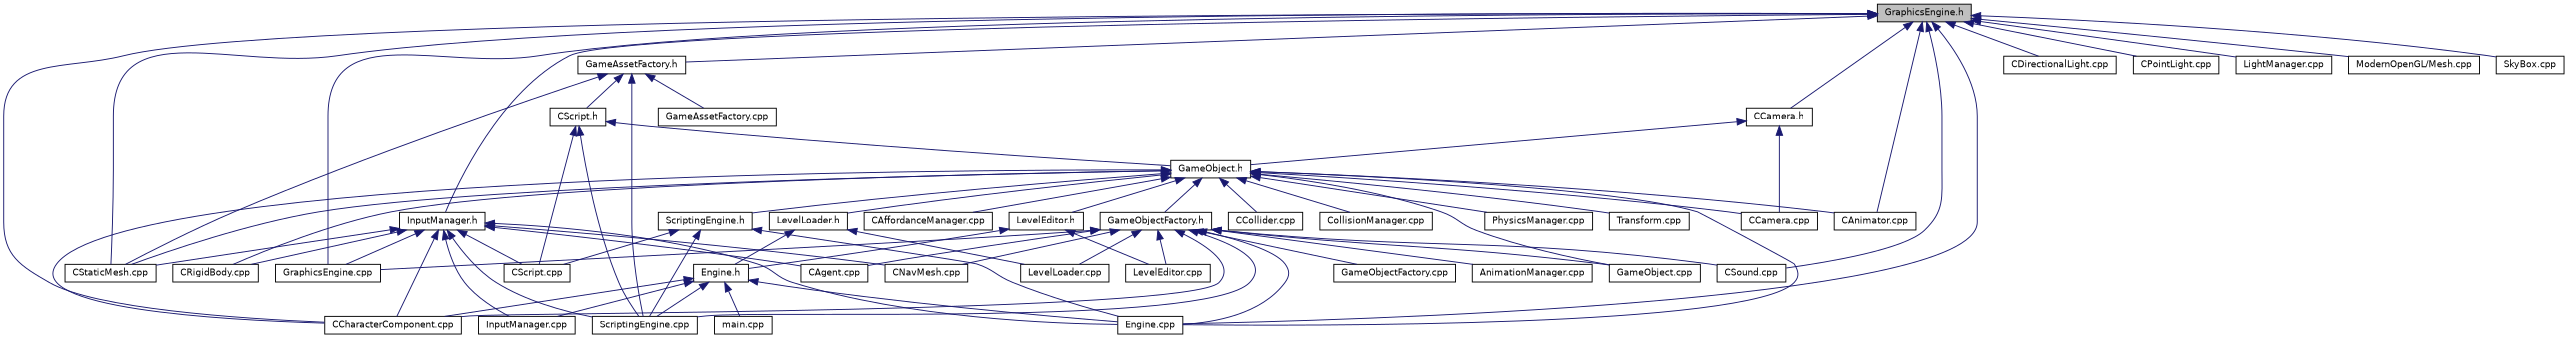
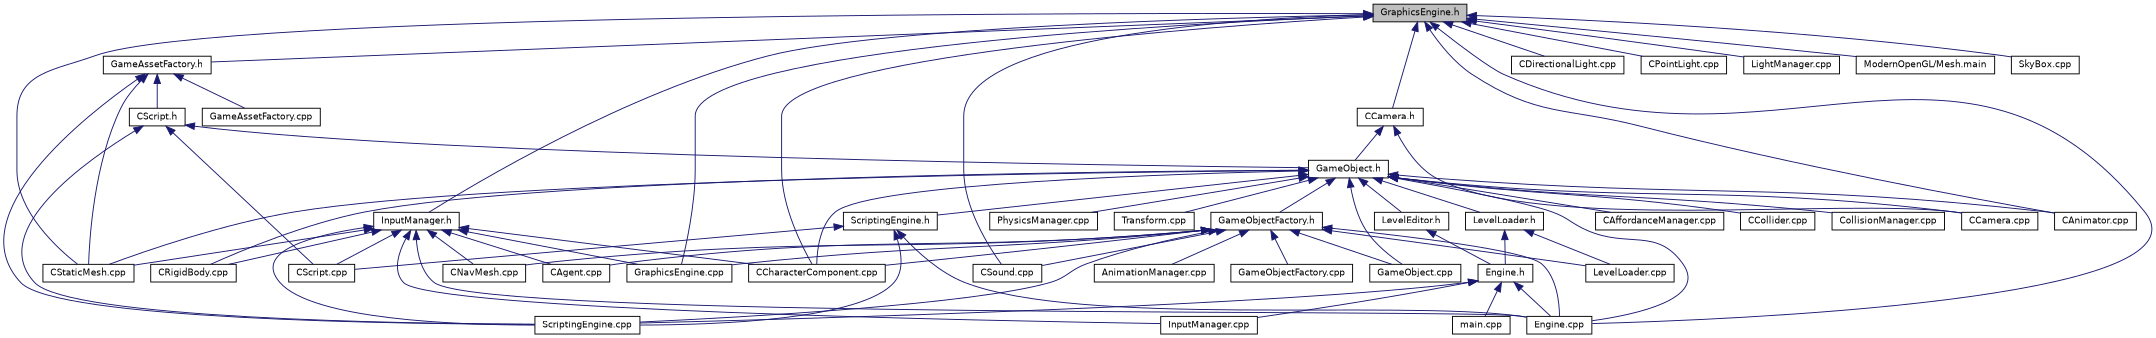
  digraph {
    node [color=black fillcolor=white fontname=Helvetica fontsize=10 shape=record style=filled]
    edge [color=midnightblue dir=back fontname=Helvetica fontsize=10 labelfontname=Helvetica labelfontsize=10 style=solid]
    n1 [fillcolor=grey75 fontcolor=black height=0.2 label="GraphicsEngine.h" width=0.4]
    n2 [height=0.2 label="GameAssetFactory.h" width=0.4]
    n3 [height=0.2 label="CCharacterComponent.cpp" width=0.4]
    n4 [height=0.2 label="CSound.cpp" width=0.4]
    n5 [height=0.2 label="Engine.cpp" width=0.4]
    n6 [height=0.2 label="GraphicsEngine.cpp" width=0.4]
    n7 [height=0.2 label="CAnimator.cpp" width=0.4]
    n8 [height=0.2 label="CStaticMesh.cpp" width=0.4]
    n9 [height=0.2 label="CCamera.h" width=0.4]
    n10 [height=0.2 label="InputManager.h" width=0.4]
    n11 [height=0.2 label="CDirectionalLight.cpp" width=0.4]
    n12 [height=0.2 label="CPointLight.cpp" width=0.4]
    n13 [height=0.2 label="LightManager.cpp" width=0.4]
-   n14 [height=0.2 label="ModernOpenGL/Mesh.cpp" width=0.4]
+   n14 [height=0.2 label="ModernOpenGL/Mesh.main" width=0.4]
    n15 [height=0.2 label="SkyBox.cpp" width=0.4]
    n16 [height=0.2 label="CScript.h" width=0.4]
    n17 [height=0.2 label="ScriptingEngine.cpp" width=0.4]
    n18 [height=0.2 label="GameAssetFactory.cpp" width=0.4]
    n19 [height=0.2 label="CCamera.cpp" width=0.4]
    n20 [height=0.2 label="GameObject.h" width=0.4]
    n21 [height=0.2 label="CScript.cpp" width=0.4]
    n22 [height=0.2 label="CRigidBody.cpp" width=0.4]
    n23 [height=0.2 label="CAgent.cpp" width=0.4]
    n24 [height=0.2 label="CNavMesh.cpp" width=0.4]
    n25 [height=0.2 label="InputManager.cpp" width=0.4]
    n26 [height=0.2 label="GameObjectFactory.h" width=0.4]
    n27 [height=0.2 label="GameObject.cpp" width=0.4]
    n28 [height=0.2 label="CAffordanceManager.cpp" width=0.4]
    n29 [height=0.2 label="LevelLoader.h" width=0.4]
    n30 [height=0.2 label="LevelEditor.h" width=0.4]
    n31 [height=0.2 label="CCollider.cpp" width=0.4]
    n32 [height=0.2 label="CollisionManager.cpp" width=0.4]
    n33 [height=0.2 label="ScriptingEngine.h" width=0.4]
    n34 [height=0.2 label="PhysicsManager.cpp" width=0.4]
    n35 [height=0.2 label="Transform.cpp" width=0.4]
    n36 [height=0.2 label="AnimationManager.cpp" width=0.4]
    n37 [height=0.2 label="GameObjectFactory.cpp" width=0.4]
-   n38 [height=0.2 label="LevelEditor.cpp" width=0.4]
    n39 [height=0.2 label="LevelLoader.cpp" width=0.4]
    n40 [height=0.2 label="Engine.h" width=0.4]
    n41 [height=0.2 label="main.cpp" width=0.4]
    n1 -> n2
    n1 -> n3
    n1 -> n4
    n1 -> n5
    n1 -> n6
    n1 -> n7
    n1 -> n8
    n1 -> n9
    n1 -> n10
    n1 -> n11
    n1 -> n12
    n1 -> n13
    n1 -> n14
    n1 -> n15
    n2 -> n8
    n2 -> n16
    n2 -> n17
    n2 -> n18
    n9 -> n19
    n9 -> n20
    n10 -> n3
    n10 -> n5
    n10 -> n6
    n10 -> n8
    n10 -> n17
    n10 -> n21
    n10 -> n22
    n10 -> n23
    n10 -> n24
    n10 -> n25
    n16 -> n17
    n16 -> n20
    n16 -> n21
    n20 -> n3
    n20 -> n5
    n20 -> n7
    n20 -> n8
    n20 -> n19
    n20 -> n22
    n20 -> n26
    n20 -> n27
    n20 -> n28
    n20 -> n29
    n20 -> n30
    n20 -> n31
    n20 -> n32
    n20 -> n33
    n20 -> n34
    n20 -> n35
    n26 -> n3
    n26 -> n4
    n26 -> n5
    n26 -> n6
    n26 -> n17
    n26 -> n23
    n26 -> n24
    n26 -> n27
    n26 -> n36
    n26 -> n37
-   n26 -> n38
    n26 -> n39
    n29 -> n39
    n29 -> n40
-   n30 -> n38
    n30 -> n40
    n33 -> n5
    n33 -> n17
    n33 -> n21
-   n40 -> n3
    n40 -> n5
    n40 -> n17
    n40 -> n25
    n40 -> n41
  }
